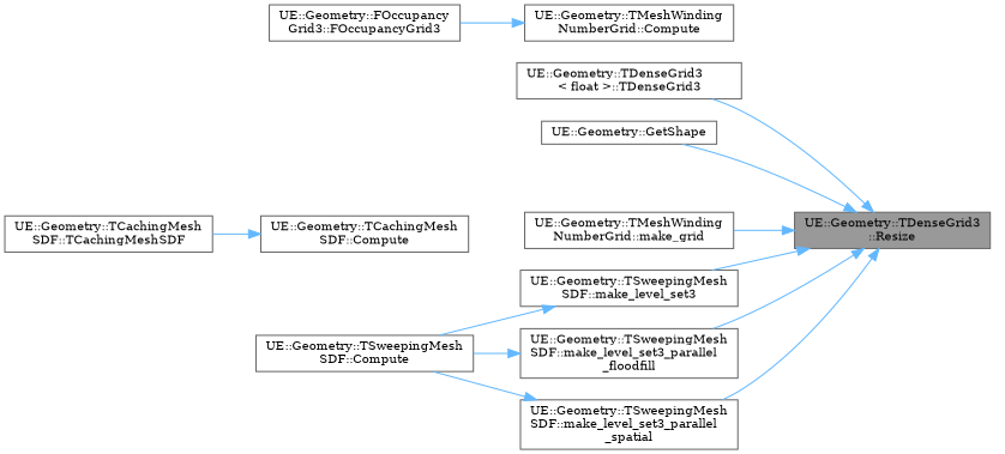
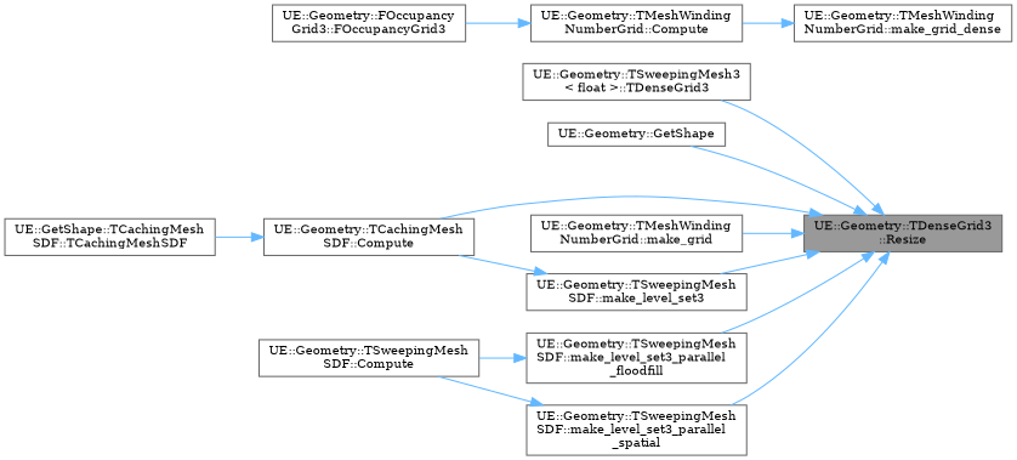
  digraph {
    fontname="DejaVu Serif"
    rankdir=RL
    node [color=grey40 fillcolor=white fontname="DejaVu Serif" fontsize=10 shape=box style=filled]
    edge [color=steelblue1 dir=back fontname="DejaVu Serif" fontsize=10 labelfontname=Helvetica labelfontsize=10 style=solid]
    n1 [color=gray40 fillcolor=grey60 fontcolor=black height=0.2 label="UE::Geometry::TDenseGrid3\l::Resize" width=0.4]
-   n2 [height=0.2 label="UE::Geometry::TDenseGrid3\l\< float \>::TDenseGrid3" width=0.4]
+   n2 [height=0.2 label="UE::Geometry::TSweepingMesh3\l\< float \>::TDenseGrid3" width=0.4]
    n3 [height=0.2 label="UE::Geometry::GetShape" width=0.4]
    n4 [height=0.2 label="UE::Geometry::TCachingMesh\lSDF::Compute" width=0.4]
    n5 [height=0.2 label="UE::Geometry::TMeshWinding\lNumberGrid::make_grid" width=0.4]
    n6 [height=0.2 label="UE::Geometry::TSweepingMesh\lSDF::make_level_set3" width=0.4]
    n7 [height=0.2 label="UE::Geometry::TSweepingMesh\lSDF::make_level_set3_parallel\l_floodfill" width=0.4]
    n8 [height=0.2 label="UE::Geometry::TSweepingMesh\lSDF::make_level_set3_parallel\l_spatial" width=0.4]
-   n9 [height=0.2 label="UE::Geometry::TCachingMesh\lSDF::TCachingMeshSDF" width=0.4]
+   n9 [height=0.2 label="UE::GetShape::TCachingMesh\lSDF::TCachingMeshSDF" width=0.4]
+   n10 [height=0.2 label="UE::Geometry::TMeshWinding\lNumberGrid::make_grid_dense" width=0.4]
    n11 [height=0.2 label="UE::Geometry::TMeshWinding\lNumberGrid::Compute" width=0.4]
    n12 [height=0.2 label="UE::Geometry::TSweepingMesh\lSDF::Compute" width=0.4]
    n13 [height=0.2 label="UE::Geometry::FOccupancy\lGrid3::FOccupancyGrid3" width=0.4]
    n1 -> n2
    n1 -> n3
+   n1 -> n4
    n1 -> n5
    n1 -> n6
    n1 -> n7
    n1 -> n8
    n4 -> n9
-   n6 -> n12
+   n6 -> n4
    n7 -> n12
    n8 -> n12
+   n10 -> n11
    n11 -> n13
  }
